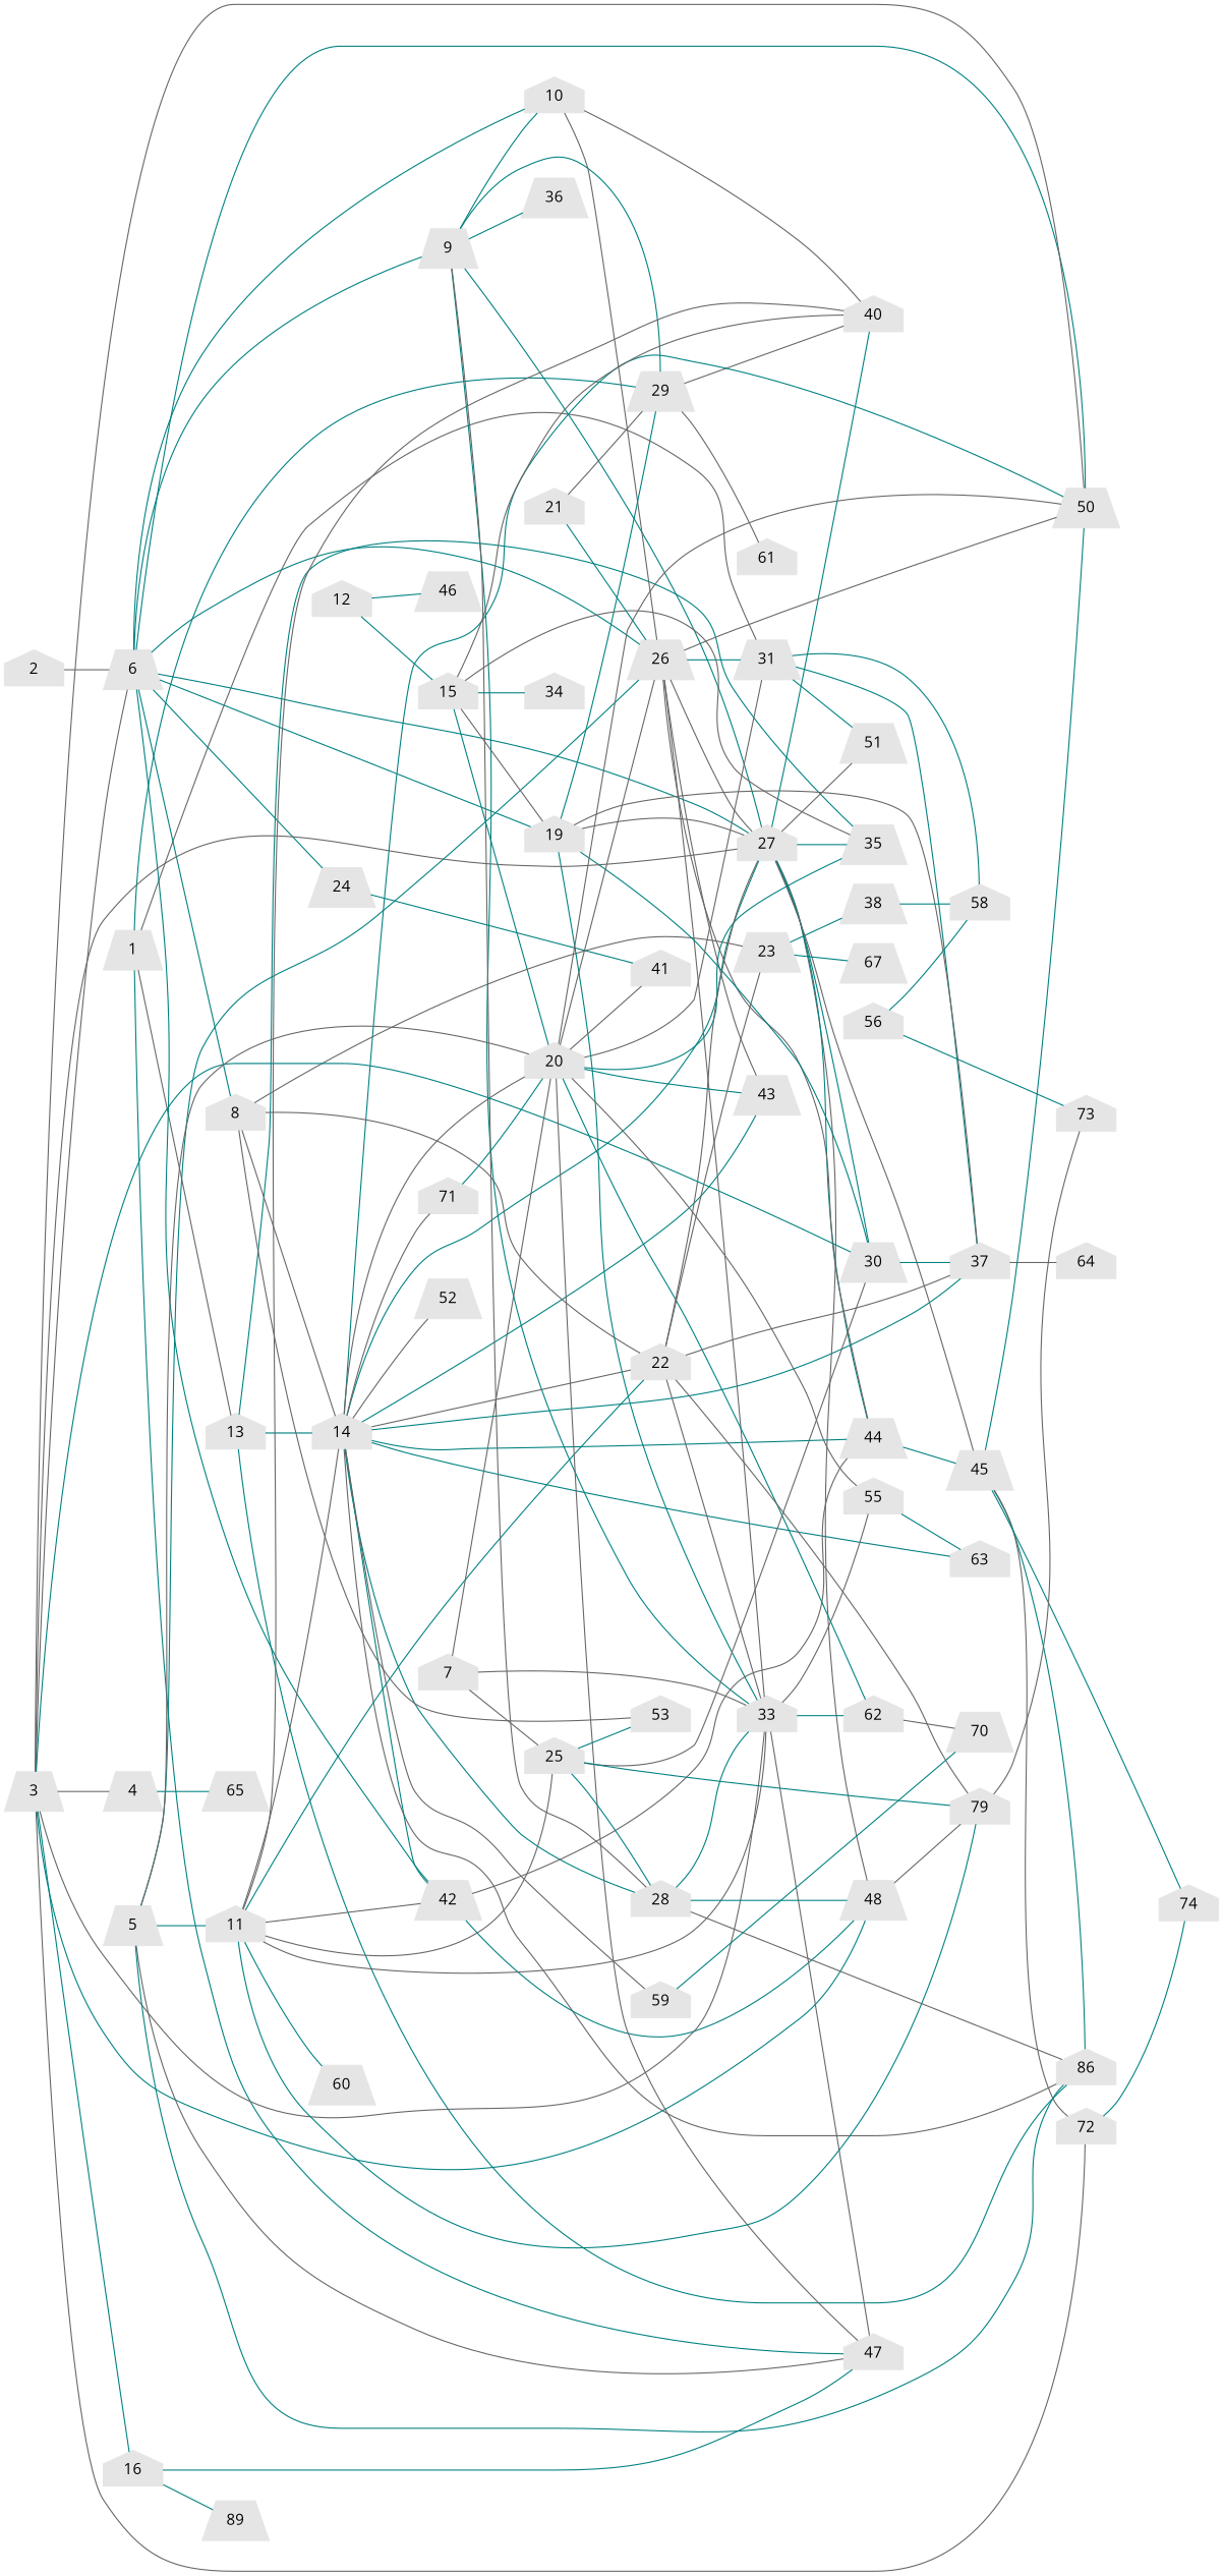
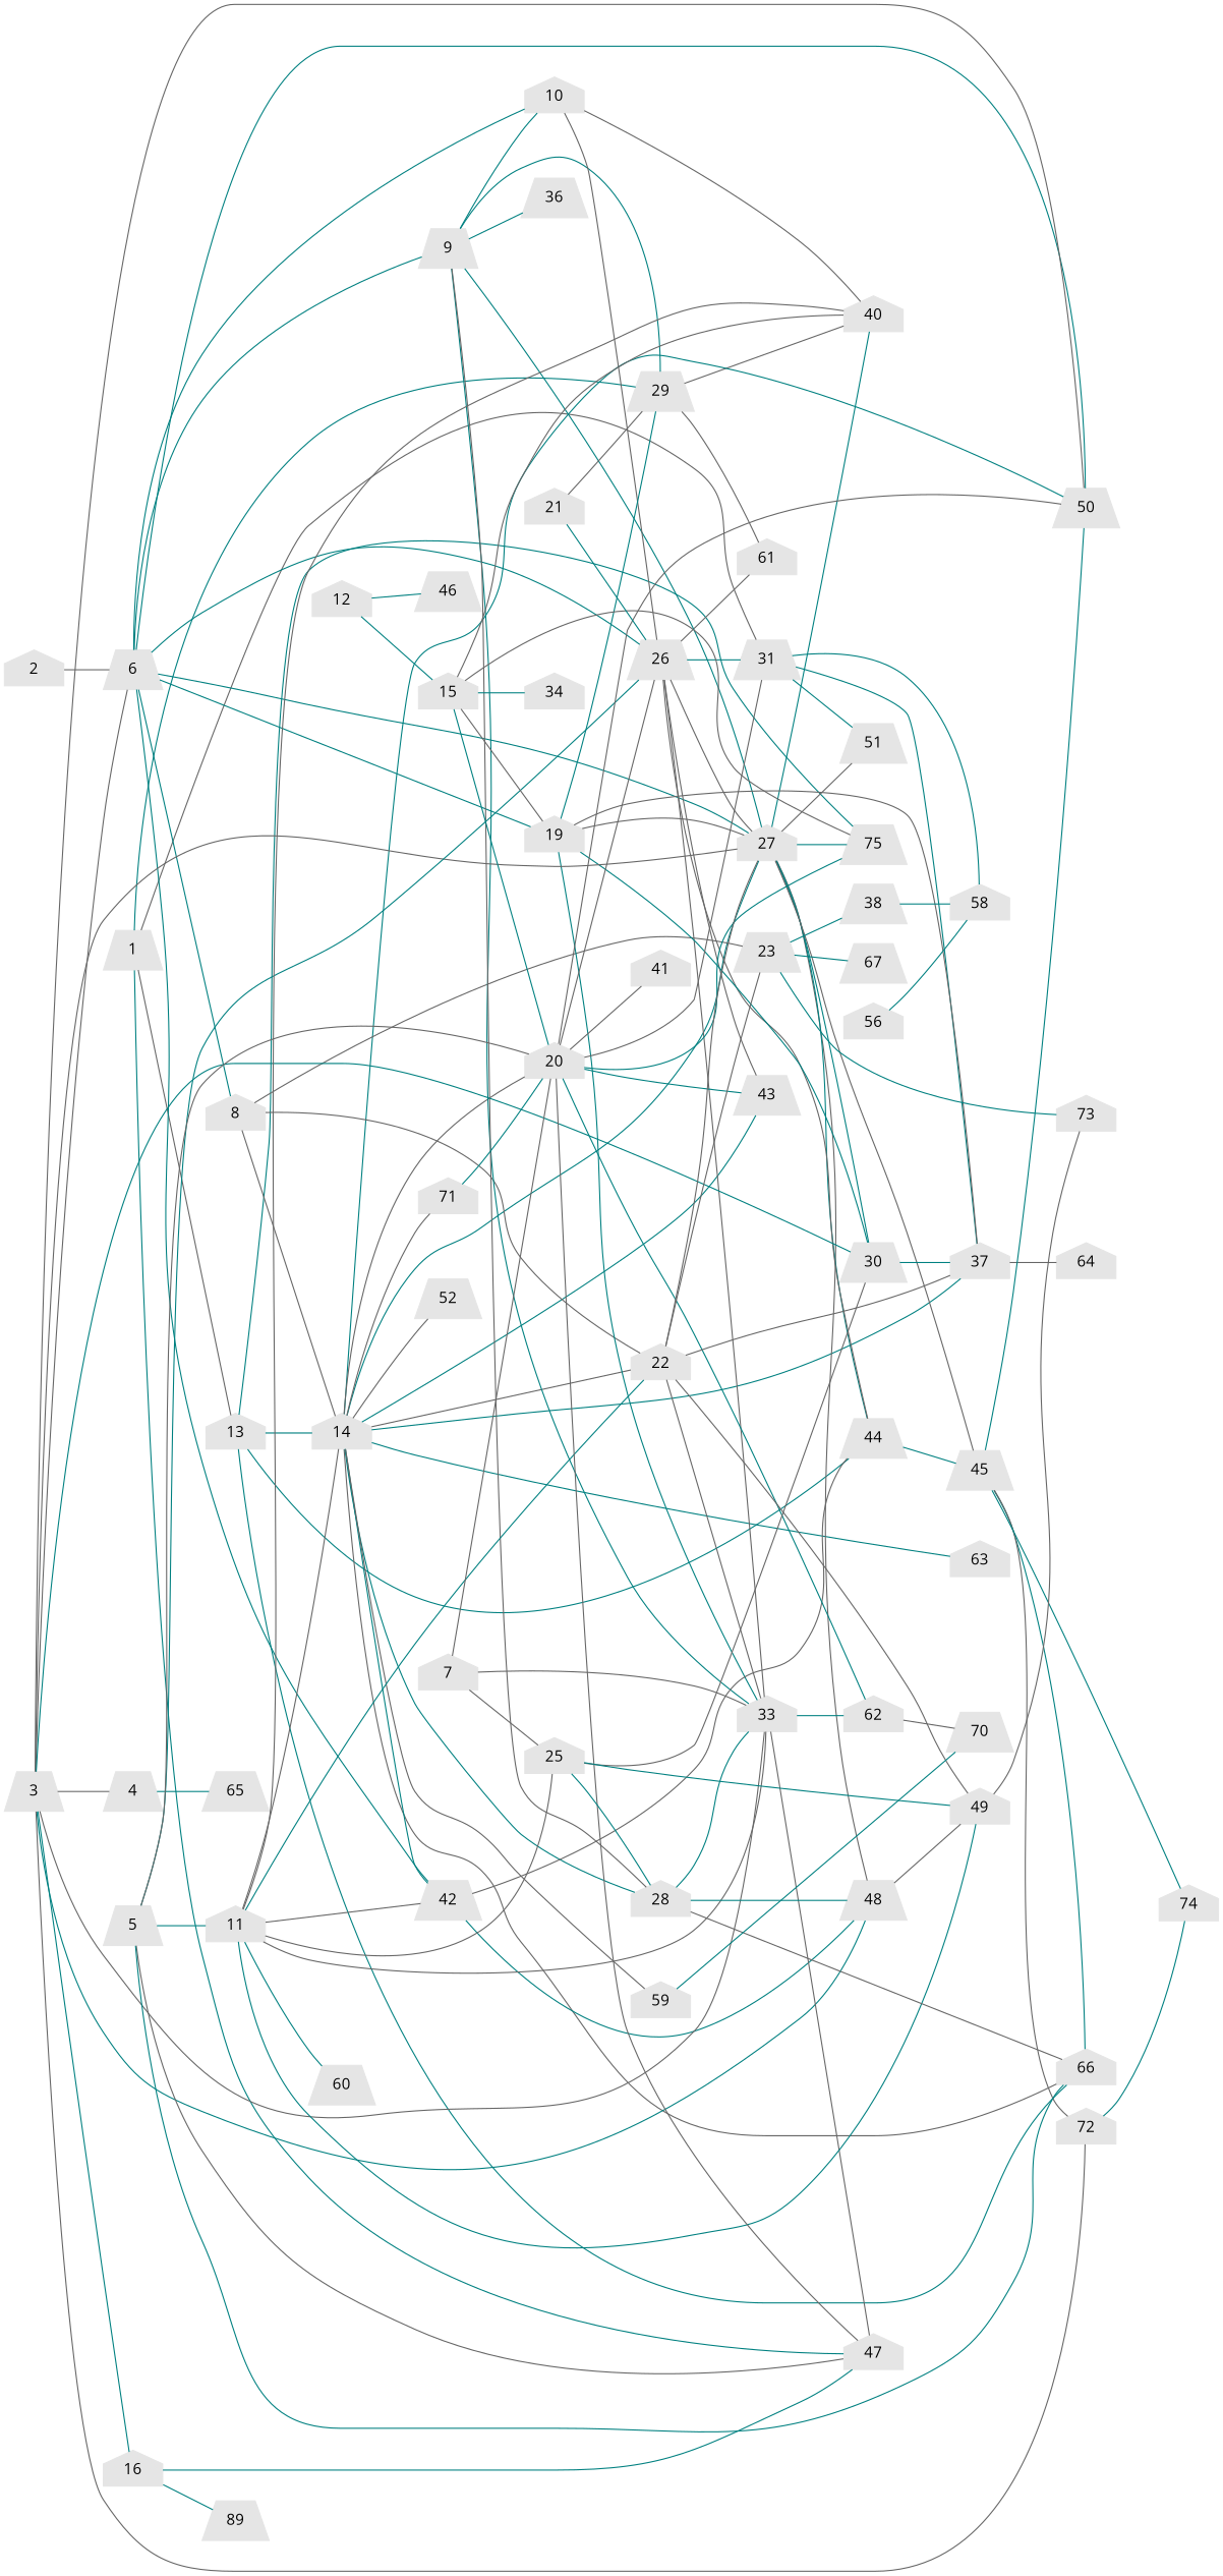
  graph {
    fontname="Open Sans"
    rankdir=LR
    node [color=gray90 fontname="Open Sans" shape=house style=filled]
    edge [color=teal fontname="Open Sans" weight=1.0]
    1 [shape=trapezium]
    13
    29 [shape=trapezium]
    31 [shape=trapezium]
    47
-   66 [label=86]
+   66
    14
-   35 [shape=trapezium]
+   35 [shape=trapezium label=75]
    40
    61
    37
    51 [shape=trapezium]
    58
    6 [shape=trapezium]
    2
    27
    50 [shape=trapezium]
    26 [shape=trapezium]
    8
    9 [shape=trapezium]
    10
    n22 [label=19]
-   24 [shape=trapezium]
    42 [shape=trapezium]
    3 [shape=trapezium]
    4 [shape=trapezium]
    16
    30 [shape=trapezium]
    33
    48 [shape=trapezium]
    72
    65 [shape=trapezium]
    n33 [label=89 shape=trapezium]
    44 [shape=trapezium]
    45 [shape=trapezium]
-   55
    62
-   49 [label=79]
+   49
    74
    5 [shape=trapezium]
    11
    20
    25
    22
    60 [shape=trapezium]
    43 [shape=trapezium]
    41
    23 [shape=trapezium]
-   53
    28
    36 [shape=trapezium]
    7
    52 [shape=trapezium]
    59
    63
    71
    38 [shape=trapezium]
    67 [shape=trapezium]
    73
    12
    15
    46 [shape=trapezium]
    34
    64
    70 [shape=trapezium]
    21
    56
    1 -- 13 [color=gray40]
    1 -- 29
    1 -- 31 [color=gray40]
    1 -- 47
    13 -- 66
    13 -- 14
    13 -- 35
    29 -- 40 [color=gray40]
    29 -- 61 [color=gray40]
    31 -- 37
    31 -- 51
    31 -- 58
    14 -- 66 [color=gray40]
    14 -- 37
    14 -- 27
    14 -- 50
    14 -- 42
-   14 -- 44
+   13 -- 44
    14 -- 20 [color=gray40]
    14 -- 22 [color=gray40]
    14 -- 43
    14 -- 28 [weight=2.0]
    14 -- 52 [color=gray40]
    14 -- 59 [color=gray40]
    14 -- 63
    14 -- 71 [color=gray40]
    37 -- 64 [color=gray40]
    6 -- 27
    6 -- 50
    6 -- 26
    6 -- 8
    6 -- 9
    6 -- 10
    6 -- n22
-   6 -- 24
    6 -- 42
    2 -- 6 [color=gray40]
    27 -- 35
    27 -- 40 [weight=2.0]
    27 -- 51 [color=gray40]
    27 -- 30
    27 -- 48 [color=gray40]
    27 -- 44
    27 -- 45 [color=gray40]
    26 -- 31
    26 -- 27 [color=gray40]
-   26 -- 50 [color=gray40]
+   26 -- 61 [color=gray40]
    26 -- 33 [color=gray40]
    26 -- 44 [color=gray40]
    26 -- 43 [color=gray40]
    8 -- 14 [color=gray40]
    8 -- 22 [color=gray40]
    8 -- 23 [color=gray40]
-   8 -- 53 [color=gray40]
    9 -- 29
    9 -- 27
    9 -- 10
    9 -- 33
    9 -- 28 [color=gray40]
    9 -- 36
    10 -- 40 [color=gray40]
    10 -- 26 [color=gray40]
    n22 -- 29
    n22 -- 37 [color=gray40]
    n22 -- 27 [color=gray40 weight=2.0]
    n22 -- 30
    n22 -- 33
-   24 -- 41
    42 -- 48
    42 -- 44 [color=gray40]
    3 -- 6 [color=gray40]
    3 -- 27 [color=gray40]
    3 -- 50 [color=gray40]
    3 -- 4 [color=gray40]
    3 -- 16
    3 -- 30
    3 -- 33 [color=gray40]
    3 -- 48
    3 -- 72 [color=gray40]
    4 -- 65
    16 -- 47
    16 -- n33
    30 -- 37
    33 -- 47 [color=gray40]
-   33 -- 55 [color=gray40]
    33 -- 62
    48 -- 49 [color=gray40]
    72 -- 74
    44 -- 45
    45 -- 66
    45 -- 50
    45 -- 72 [color=gray40]
    45 -- 74
-   55 -- 63
    62 -- 70 [color=gray40]
    49 -- 73 [color=gray40]
    5 -- 47 [color=gray40]
    5 -- 66
    5 -- 26
    5 -- 11
    5 -- 20 [color=gray40]
    11 -- 14 [color=gray40]
    11 -- 40 [color=gray40]
    11 -- 42 [color=gray40]
    11 -- 33 [color=gray40]
    11 -- 49
    11 -- 25 [color=gray40]
    11 -- 22
    11 -- 60
    20 -- 31 [color=gray40]
    20 -- 47 [color=gray40]
    20 -- 35
    20 -- 50 [color=gray40 weight=2.0]
    20 -- 26 [color=gray40]
-   20 -- 55 [color=gray40]
    20 -- 62
    20 -- 43
    20 -- 41 [color=gray40]
    25 -- 30 [color=gray40 weight=2.0]
    25 -- 49
-   25 -- 53
    25 -- 28
    22 -- 37 [color=gray40]
    22 -- 27 [color=gray40]
    22 -- 33 [color=gray40]
    22 -- 49 [color=gray40]
    22 -- 23 [color=gray40]
    23 -- 38
    23 -- 67
-   56 -- 73
+   23 -- 73
    28 -- 66 [color=gray40]
    28 -- 33
    28 -- 48
    7 -- 33 [color=gray40 weight=2.0]
    7 -- 20 [color=gray40]
    7 -- 25 [color=gray40]
    59 -- 70
    71 -- 20
    38 -- 58
    12 -- 15
    12 -- 46
    15 -- 35 [color=gray40]
    15 -- 40 [color=gray40]
    15 -- n22 [color=gray40]
    15 -- 20
    15 -- 34
    21 -- 29 [color=gray40]
    21 -- 26
    56 -- 58
  }
